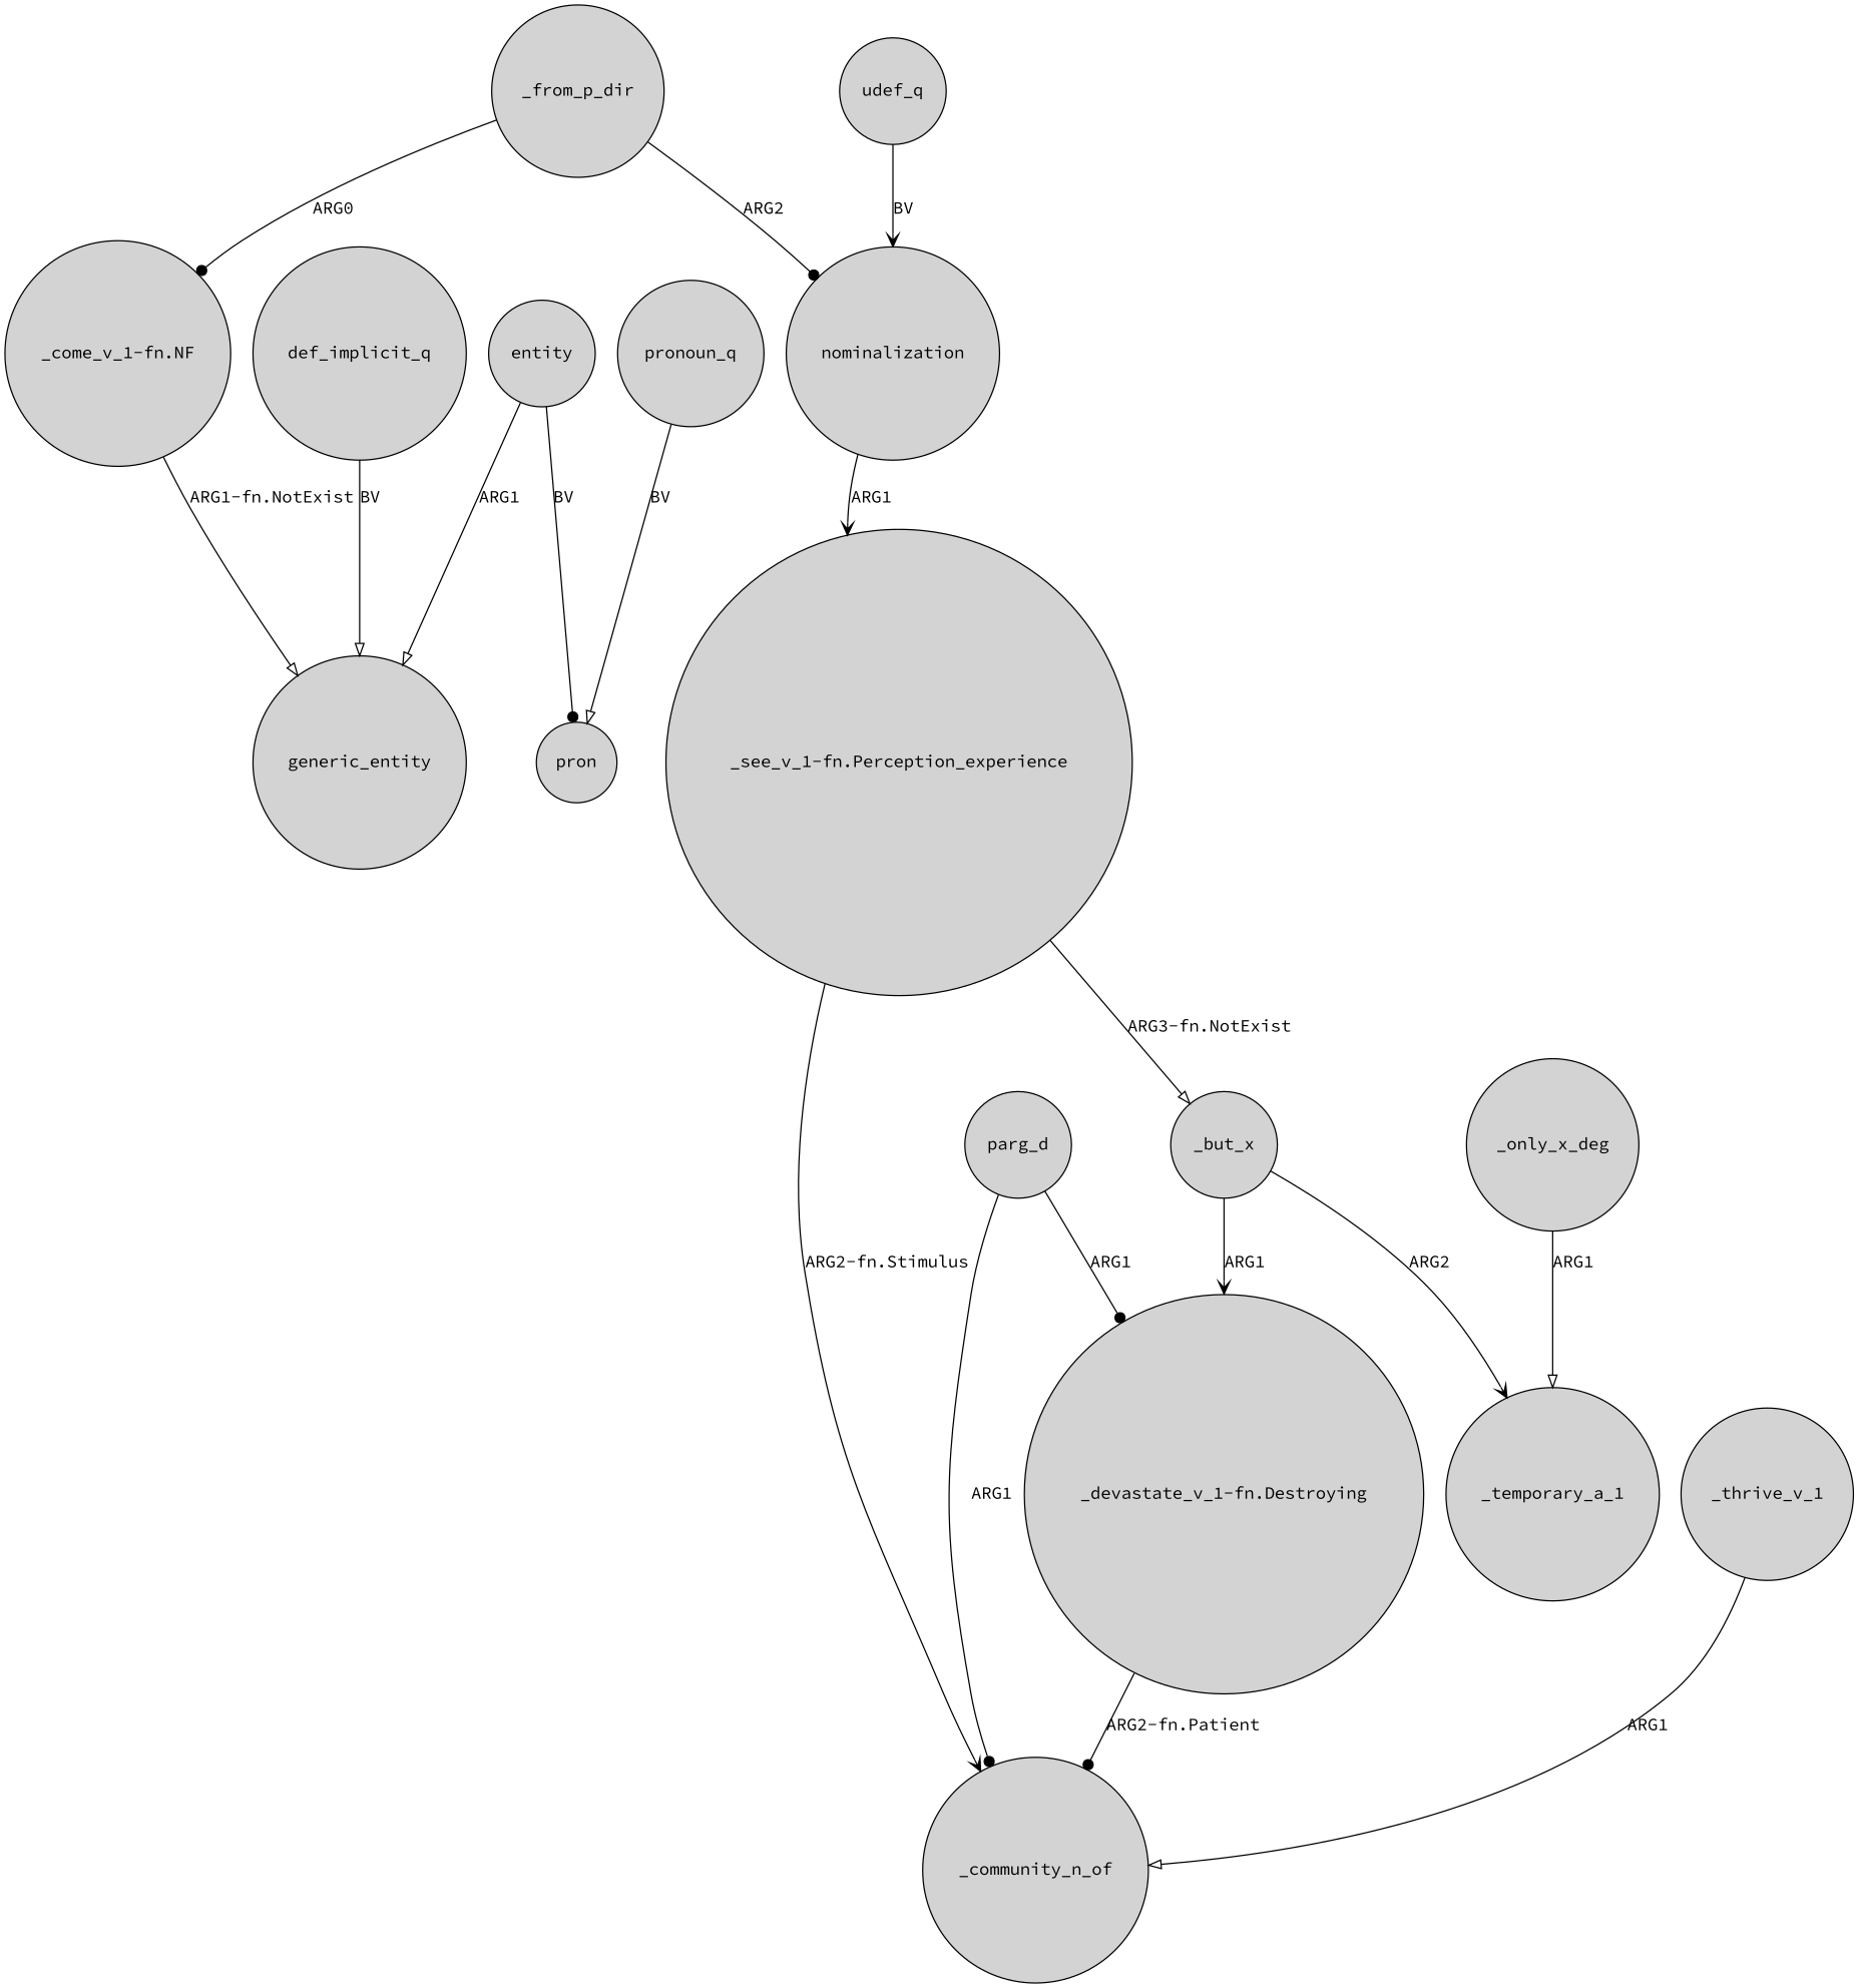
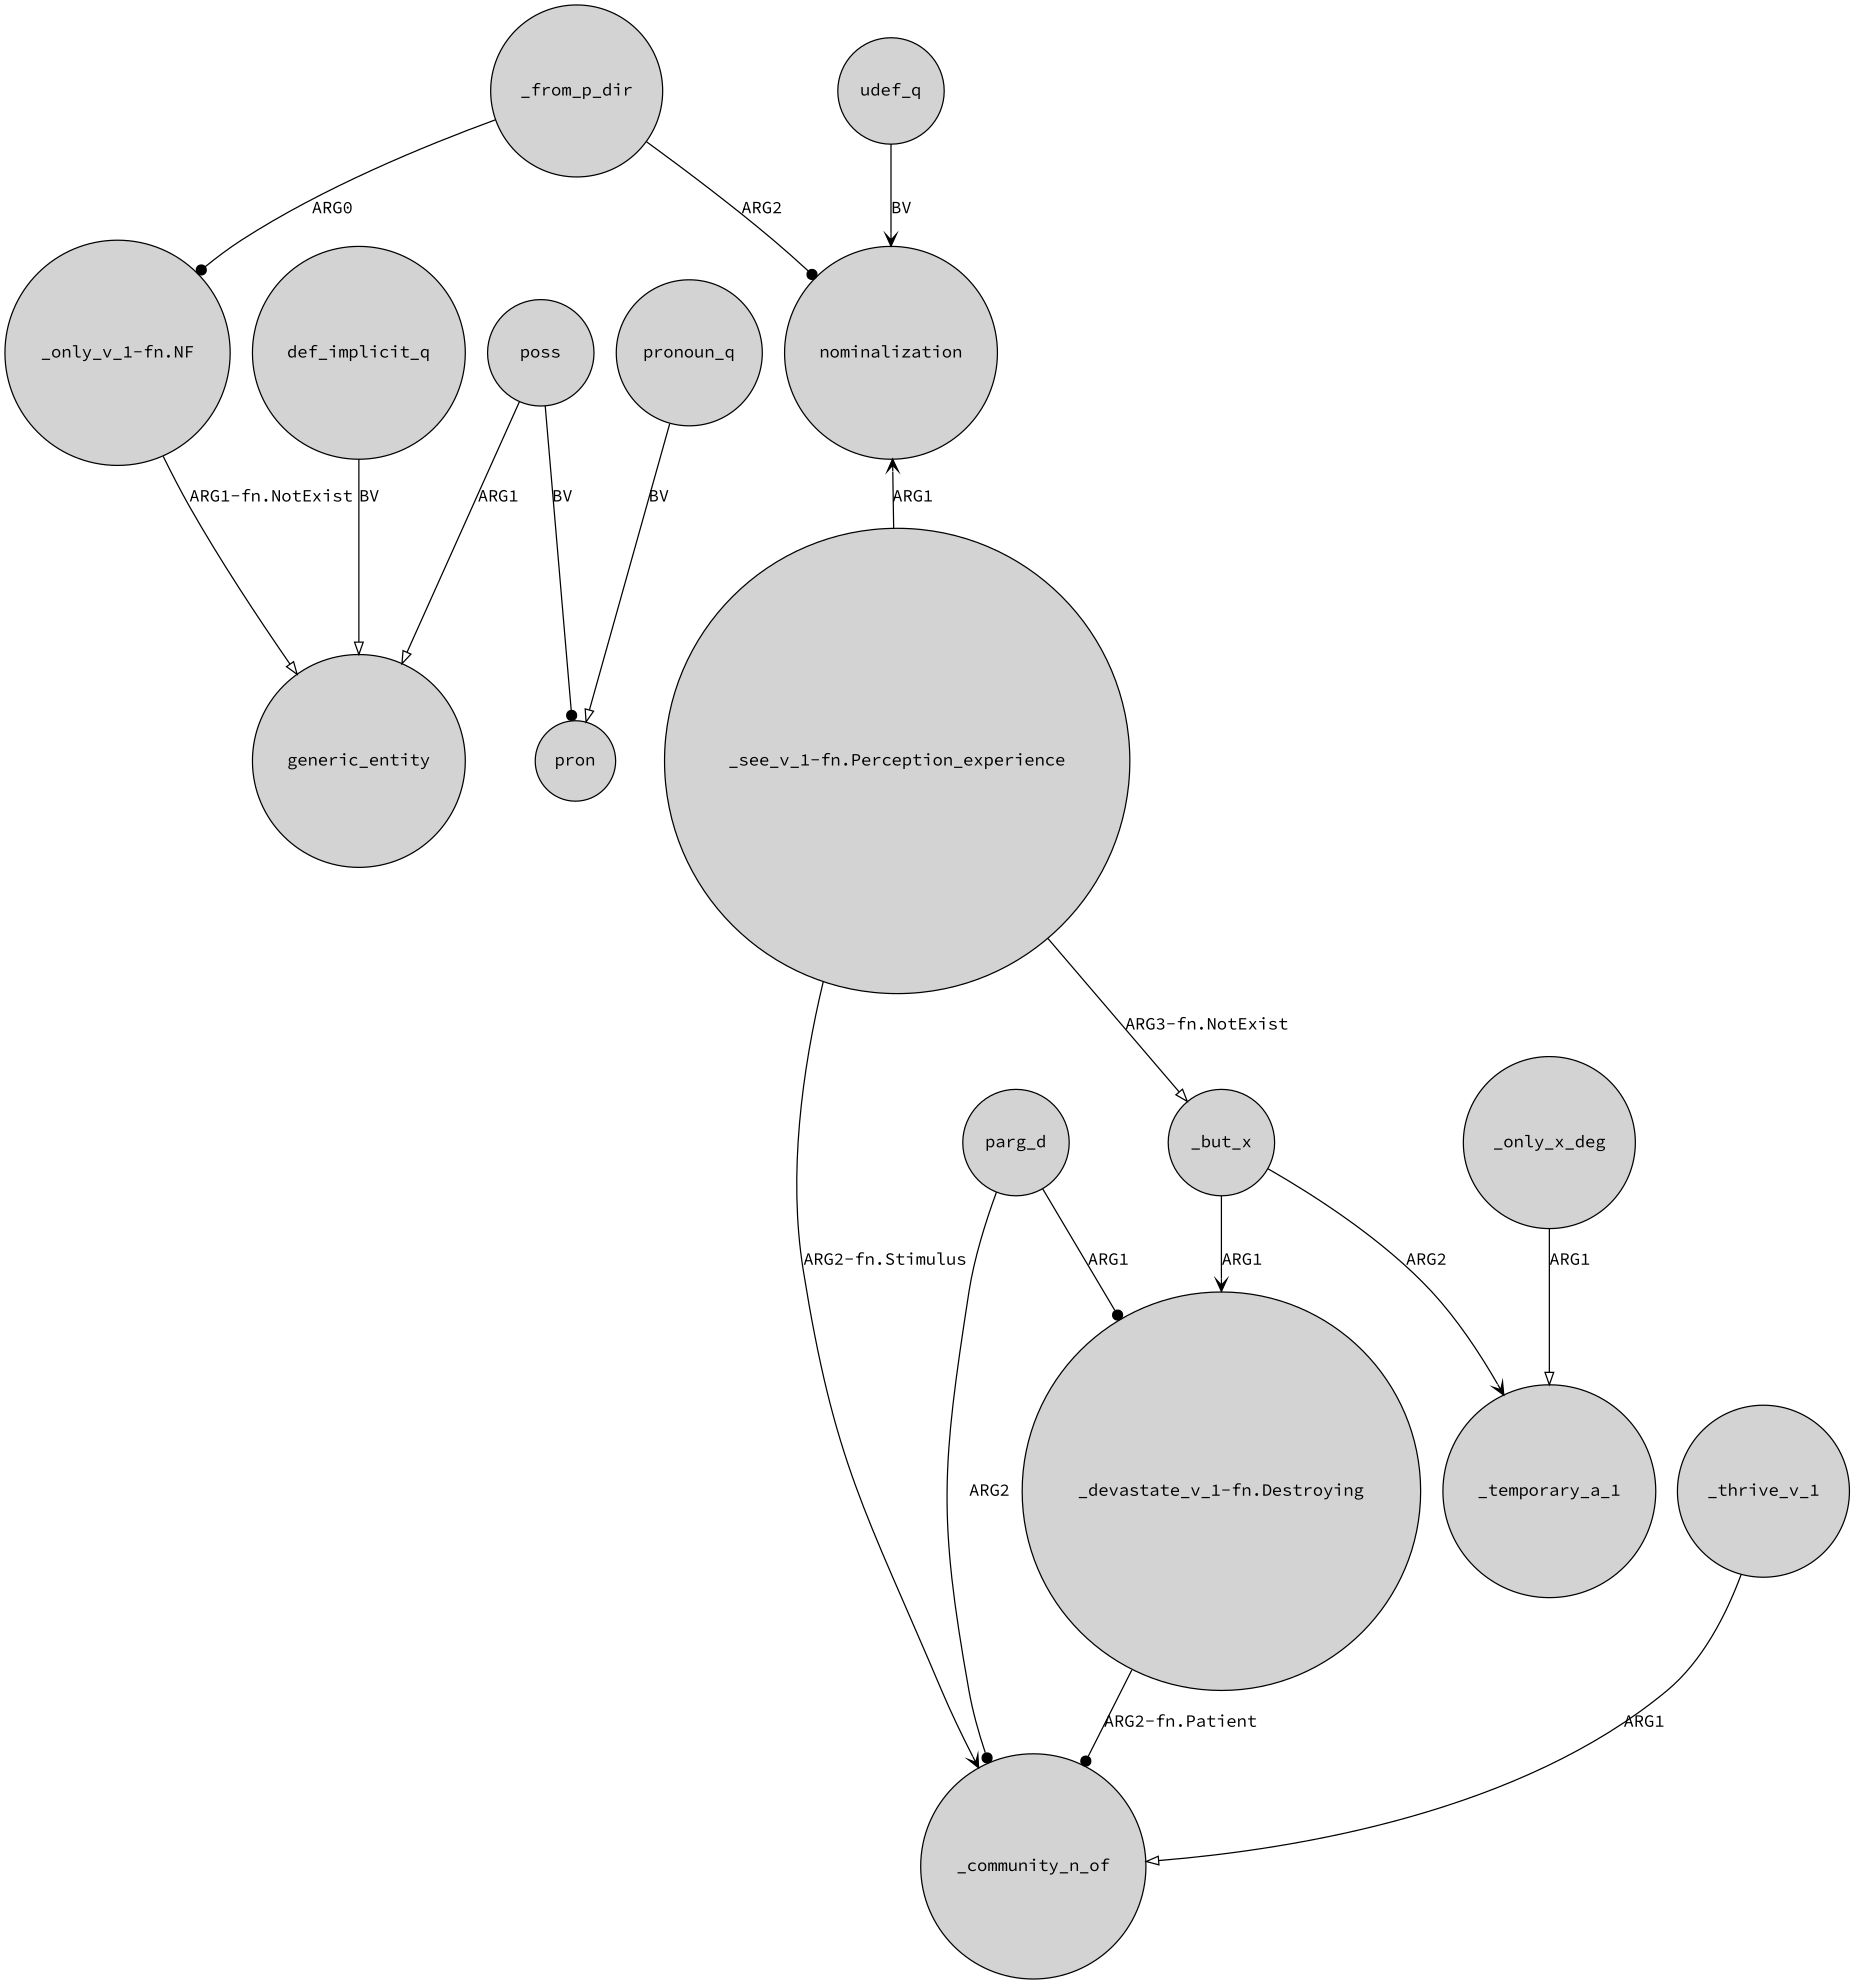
  digraph {
    fontname="Source Code Pro"
    node [fontname="Source Code Pro" shape=circle style=filled]
    edge [arrowhead=onormal fontname="Source Code Pro"]
-   poss [label=entity]
+   poss
    generic_entity
    pron
    udef_q
    nominalization
    "_see_v_1-fn.Perception_experience"
    parg_d
    _community_n_of
    "_devastate_v_1-fn.Destroying"
    _but_x
    _temporary_a_1
    _from_p_dir
-   "_come_v_1-fn.NF"
+   "_come_v_1-fn.NF" [label="_only_v_1-fn.NF"]
    pronoun_q
    def_implicit_q
    _thrive_v_1
    _only_x_deg
    poss -> generic_entity [label=ARG1]
    poss -> pron [arrowhead=dot label=BV]
    udef_q -> nominalization [arrowhead=vee label=BV]
-   nominalization -> "_see_v_1-fn.Perception_experience" [arrowhead=vee label=ARG1]
+   "_see_v_1-fn.Perception_experience" -> nominalization [arrowhead=vee label=ARG1]
    "_see_v_1-fn.Perception_experience" -> _community_n_of [arrowhead=vee label="ARG2-fn.Stimulus"]
    "_see_v_1-fn.Perception_experience" -> _but_x [label="ARG3-fn.NotExist"]
-   parg_d -> _community_n_of [arrowhead=dot label=ARG1]
+   parg_d -> _community_n_of [arrowhead=dot label=ARG2]
    parg_d -> "_devastate_v_1-fn.Destroying" [arrowhead=dot label=ARG1]
    "_devastate_v_1-fn.Destroying" -> _community_n_of [arrowhead=dot label="ARG2-fn.Patient"]
    _but_x -> "_devastate_v_1-fn.Destroying" [arrowhead=vee label=ARG1]
    _but_x -> _temporary_a_1 [arrowhead=vee label=ARG2]
    _from_p_dir -> nominalization [arrowhead=dot label=ARG2]
    _from_p_dir -> "_come_v_1-fn.NF" [arrowhead=dot label=ARG0]
    "_come_v_1-fn.NF" -> generic_entity [label="ARG1-fn.NotExist"]
    pronoun_q -> pron [label=BV]
    def_implicit_q -> generic_entity [label=BV]
    _thrive_v_1 -> _community_n_of [label=ARG1]
    _only_x_deg -> _temporary_a_1 [label=ARG1]
  }
